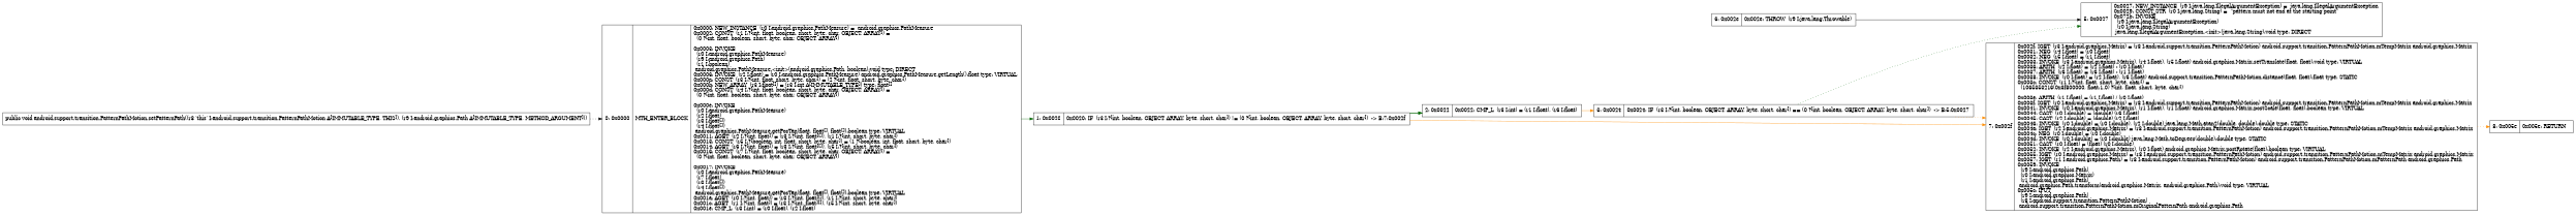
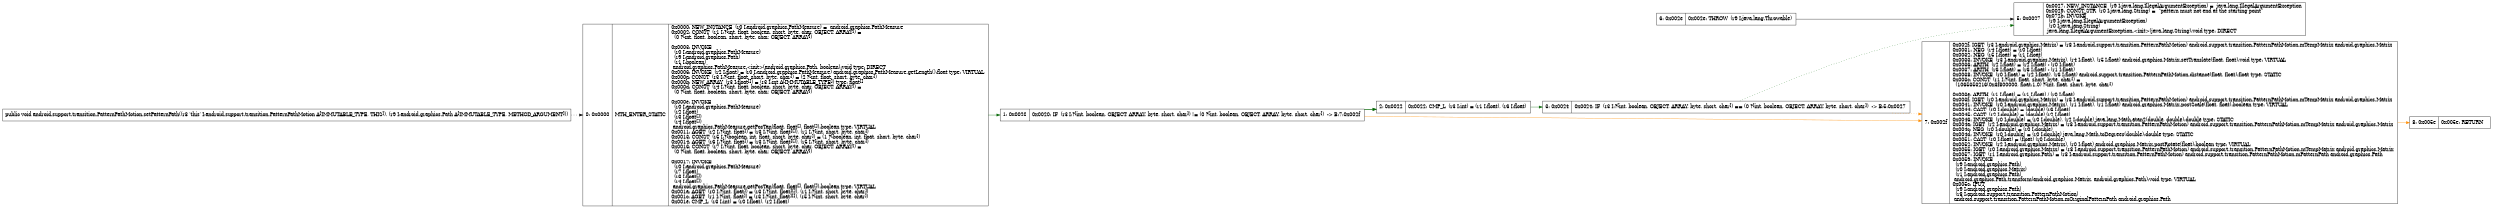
  digraph {
    rankdir=LR
    node [shape=record]
    edge [color=darkgreen style=solid]
-   n1 [label="{0\:\ 0x0000|MTH_ENTER_BLOCK\l|0x0000: NEW_INSTANCE  (r0 I:android.graphics.PathMeasure) =  android.graphics.PathMeasure \l0x0002: CONST  (r1 I:?[int, float, boolean, short, byte, char, OBJECT, ARRAY]) = \l  (0 ?[int, float, boolean, short, byte, char, OBJECT, ARRAY])\l \l0x0003: INVOKE  \l  (r0 I:android.graphics.PathMeasure)\l  (r9 I:android.graphics.Path)\l  (r1 I:boolean)\l android.graphics.PathMeasure.\<init\>(android.graphics.Path, boolean):void type: DIRECT \l0x0006: INVOKE  (r2 I:float) = (r0 I:android.graphics.PathMeasure) android.graphics.PathMeasure.getLength():float type: VIRTUAL \l0x000a: CONST  (r3 I:?[int, float, short, byte, char]) = (2 ?[int, float, short, byte, char]) \l0x000b: NEW_ARRAY  (r3 I:float[]) = (r3 I:int A[IMMUTABLE_TYPE]) type: float[] \l0x000d: CONST  (r4 I:?[int, float, boolean, short, byte, char, OBJECT, ARRAY]) = \l  (0 ?[int, float, boolean, short, byte, char, OBJECT, ARRAY])\l \l0x000e: INVOKE  \l  (r0 I:android.graphics.PathMeasure)\l  (r2 I:float)\l  (r3 I:float[])\l  (r4 I:float[])\l android.graphics.PathMeasure.getPosTan(float, float[], float[]):boolean type: VIRTUAL \l0x0011: AGET  (r2 I:?[int, float]) = (r3 I:?[int, float][]), (r1 I:?[int, short, byte, char]) \l0x0013: CONST  (r5 I:?[boolean, int, float, short, byte, char]) = (1 ?[boolean, int, float, short, byte, char]) \l0x0014: AGET  (r6 I:?[int, float]) = (r3 I:?[int, float][]), (r5 I:?[int, short, byte, char]) \l0x0016: CONST  (r7 I:?[int, float, boolean, short, byte, char, OBJECT, ARRAY]) = \l  (0 ?[int, float, boolean, short, byte, char, OBJECT, ARRAY])\l \l0x0017: INVOKE  \l  (r0 I:android.graphics.PathMeasure)\l  (r7 I:float)\l  (r3 I:float[])\l  (r4 I:float[])\l android.graphics.PathMeasure.getPosTan(float, float[], float[]):boolean type: VIRTUAL \l0x001a: AGET  (r0 I:?[int, float]) = (r3 I:?[int, float][]), (r1 I:?[int, short, byte, char]) \l0x001c: AGET  (r1 I:?[int, float]) = (r3 I:?[int, float][]), (r5 I:?[int, short, byte, char]) \l0x001e: CMP_L  (r3 I:int) = (r0 I:float), (r2 I:float) \l}"]
+   n1 [label="{0\:\ 0x0000|MTH_ENTER_STATIC\l|0x0000: NEW_INSTANCE  (r0 I:android.graphics.PathMeasure) =  android.graphics.PathMeasure \l0x0002: CONST  (r1 I:?[int, float, boolean, short, byte, char, OBJECT, ARRAY]) = \l  (0 ?[int, float, boolean, short, byte, char, OBJECT, ARRAY])\l \l0x0003: INVOKE  \l  (r0 I:android.graphics.PathMeasure)\l  (r9 I:android.graphics.Path)\l  (r1 I:boolean)\l android.graphics.PathMeasure.\<init\>(android.graphics.Path, boolean):void type: DIRECT \l0x0006: INVOKE  (r2 I:float) = (r0 I:android.graphics.PathMeasure) android.graphics.PathMeasure.getLength():float type: VIRTUAL \l0x000a: CONST  (r3 I:?[int, float, short, byte, char]) = (2 ?[int, float, short, byte, char]) \l0x000b: NEW_ARRAY  (r3 I:float[]) = (r3 I:int A[IMMUTABLE_TYPE]) type: float[] \l0x000d: CONST  (r4 I:?[int, float, boolean, short, byte, char, OBJECT, ARRAY]) = \l  (0 ?[int, float, boolean, short, byte, char, OBJECT, ARRAY])\l \l0x000e: INVOKE  \l  (r0 I:android.graphics.PathMeasure)\l  (r2 I:float)\l  (r3 I:float[])\l  (r4 I:float[])\l android.graphics.PathMeasure.getPosTan(float, float[], float[]):boolean type: VIRTUAL \l0x0011: AGET  (r2 I:?[int, float]) = (r3 I:?[int, float][]), (r1 I:?[int, short, byte, char]) \l0x0013: CONST  (r5 I:?[boolean, int, float, short, byte, char]) = (1 ?[boolean, int, float, short, byte, char]) \l0x0014: AGET  (r6 I:?[int, float]) = (r3 I:?[int, float][]), (r5 I:?[int, short, byte, char]) \l0x0016: CONST  (r7 I:?[int, float, boolean, short, byte, char, OBJECT, ARRAY]) = \l  (0 ?[int, float, boolean, short, byte, char, OBJECT, ARRAY])\l \l0x0017: INVOKE  \l  (r0 I:android.graphics.PathMeasure)\l  (r7 I:float)\l  (r3 I:float[])\l  (r4 I:float[])\l android.graphics.PathMeasure.getPosTan(float, float[], float[]):boolean type: VIRTUAL \l0x001a: AGET  (r0 I:?[int, float]) = (r3 I:?[int, float][]), (r1 I:?[int, short, byte, char]) \l0x001c: AGET  (r1 I:?[int, float]) = (r3 I:?[int, float][]), (r5 I:?[int, short, byte, char]) \l0x001e: CMP_L  (r3 I:int) = (r0 I:float), (r2 I:float) \l}"]
    n2 [label="{1\:\ 0x0020|0x0020: IF  (r3 I:?[int, boolean, OBJECT, ARRAY, byte, short, char]) != (0 ?[int, boolean, OBJECT, ARRAY, byte, short, char])  \-\> B:7:0x002f \l}"]
    n3 [label="{2\:\ 0x0022|0x0022: CMP_L  (r3 I:int) = (r1 I:float), (r6 I:float) \l}"]
    n4 [label="{7\:\ 0x002f|0x002f: IGET  (r3 I:android.graphics.Matrix) = (r8 I:android.support.transition.PatternPathMotion) android.support.transition.PatternPathMotion.mTempMatrix android.graphics.Matrix \l0x0031: NEG  (r4 I:float) = (r0 I:float) \l0x0032: NEG  (r5 I:float) = (r1 I:float) \l0x0033: INVOKE  (r3 I:android.graphics.Matrix), (r4 I:float), (r5 I:float) android.graphics.Matrix.setTranslate(float, float):void type: VIRTUAL \l0x0036: ARITH  (r2 I:float) = (r2 I:float) \- (r0 I:float) \l0x0037: ARITH  (r6 I:float) = (r6 I:float) \- (r1 I:float) \l0x0038: INVOKE  (r0 I:float) = (r2 I:float), (r6 I:float) android.support.transition.PatternPathMotion.distance(float, float):float type: STATIC \l0x003c: CONST  (r1 I:?[int, float, short, byte, char]) = \l  (1065353216(0x3f800000, float:1.0) ?[int, float, short, byte, char])\l \l0x003e: ARITH  (r1 I:float) = (r1 I:float) \/ (r0 I:float) \l0x003f: IGET  (r0 I:android.graphics.Matrix) = (r8 I:android.support.transition.PatternPathMotion) android.support.transition.PatternPathMotion.mTempMatrix android.graphics.Matrix \l0x0041: INVOKE  (r0 I:android.graphics.Matrix), (r1 I:float), (r1 I:float) android.graphics.Matrix.postScale(float, float):boolean type: VIRTUAL \l0x0044: CAST  (r0 I:double) = (double) (r6 I:float) \l0x0045: CAST  (r2 I:double) = (double) (r2 I:float) \l0x0046: INVOKE  (r0 I:double) = (r0 I:double), (r2 I:double) java.lang.Math.atan2(double, double):double type: STATIC \l0x004a: IGET  (r2 I:android.graphics.Matrix) = (r8 I:android.support.transition.PatternPathMotion) android.support.transition.PatternPathMotion.mTempMatrix android.graphics.Matrix \l0x004c: NEG  (r0 I:double) = (r0 I:double) \l0x004d: INVOKE  (r0 I:double) = (r0 I:double) java.lang.Math.toDegrees(double):double type: STATIC \l0x0051: CAST  (r0 I:float) = (float) (r0 I:double) \l0x0052: INVOKE  (r2 I:android.graphics.Matrix), (r0 I:float) android.graphics.Matrix.postRotate(float):boolean type: VIRTUAL \l0x0055: IGET  (r0 I:android.graphics.Matrix) = (r8 I:android.support.transition.PatternPathMotion) android.support.transition.PatternPathMotion.mTempMatrix android.graphics.Matrix \l0x0057: IGET  (r1 I:android.graphics.Path) = (r8 I:android.support.transition.PatternPathMotion) android.support.transition.PatternPathMotion.mPatternPath android.graphics.Path \l0x0059: INVOKE  \l  (r9 I:android.graphics.Path)\l  (r0 I:android.graphics.Matrix)\l  (r1 I:android.graphics.Path)\l android.graphics.Path.transform(android.graphics.Matrix, android.graphics.Path):void type: VIRTUAL \l0x005c: IPUT  \l  (r9 I:android.graphics.Path)\l  (r8 I:android.support.transition.PatternPathMotion)\l android.support.transition.PatternPathMotion.mOriginalPatternPath android.graphics.Path \l}"]
    n5 [label="{3\:\ 0x0024|0x0024: IF  (r3 I:?[int, boolean, OBJECT, ARRAY, byte, short, char]) == (0 ?[int, boolean, OBJECT, ARRAY, byte, short, char])  \-\> B:5:0x0027 \l}"]
    n6 [label="{8\:\ 0x005e|0x005e: RETURN   \l}"]
    n7 [label="{5\:\ 0x0027|0x0027: NEW_INSTANCE  (r9 I:java.lang.IllegalArgumentException) =  java.lang.IllegalArgumentException \l0x0029: CONST_STR  (r0 I:java.lang.String) =  \"pattern must not end at the starting point\" \l0x072b: INVOKE  \l  (r9 I:java.lang.IllegalArgumentException)\l  (r0 I:java.lang.String)\l java.lang.IllegalArgumentException.\<init\>(java.lang.String):void type: DIRECT \l}"]
    n8 [label="{6\:\ 0x002e|0x002e: THROW  (r9 I:java.lang.Throwable) \l}"]
    n9 [label="{public void android.support.transition.PatternPathMotion.setPatternPath((r8 'this' I:android.support.transition.PatternPathMotion A[IMMUTABLE_TYPE, THIS]), (r9 I:android.graphics.Path A[IMMUTABLE_TYPE, METHOD_ARGUMENT])) }"]
    n1 -> n2
    n2 -> n3 [style=bold]
    n2 -> n4 [color=darkorange]
-   n3 -> n5 [color=darkorange]
-   n4 -> n6 [color=darkorange style=dotted]
+   n3 -> n5
+   n4 -> n6 [color=darkorange]
    n5 -> n4 [color=darkorange style=dotted]
    n5 -> n7 [style=dotted]
    n8 -> n7 [color=black]
    n9 -> n1 [color=black style=dotted]
  }
